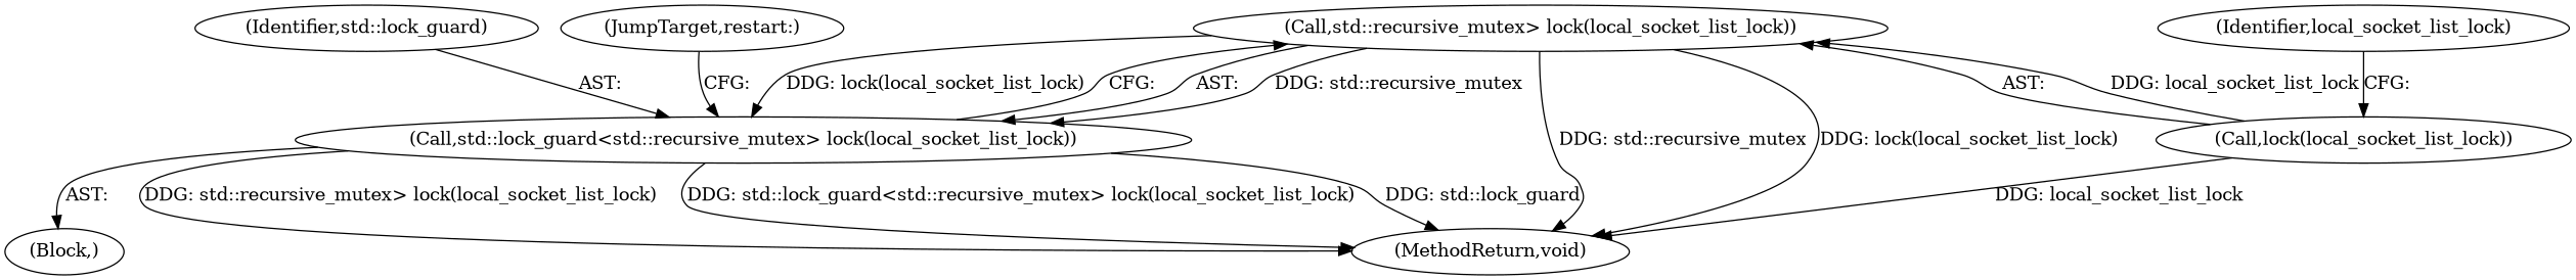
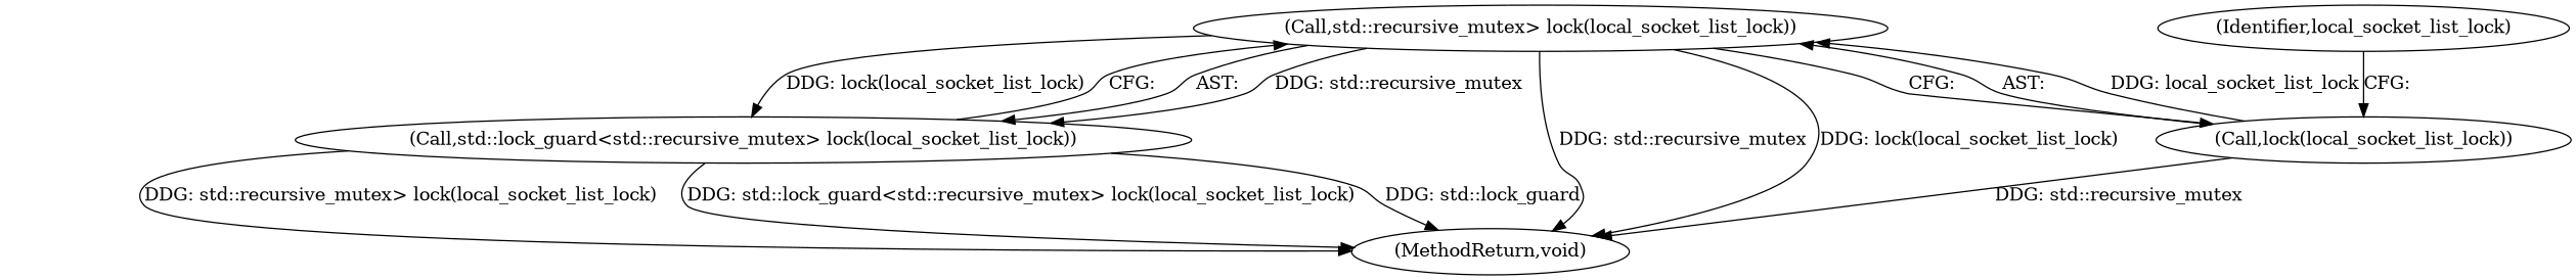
  digraph {
    n1 [label="(Call,std::recursive_mutex> lock(local_socket_list_lock))"]
    n2 [label="(Call,lock(local_socket_list_lock))"]
    n3 [label="(Call,std::lock_guard<std::recursive_mutex> lock(local_socket_list_lock))"]
    n4 [label="(MethodReturn,void)"]
-   n5 [label="(Block,)"]
    n6 [label="(Identifier,local_socket_list_lock)"]
-   n7 [label="(Identifier,std::lock_guard)"]
-   n8 [label="(JumpTarget,restart:)"]
+   n1 -> n2 [label="CFG: "]
    n1 -> n3 [label="AST: "]
    n1 -> n3 [label="DDG: std::recursive_mutex"]
    n1 -> n3 [label="DDG: lock(local_socket_list_lock)"]
    n1 -> n4 [label="DDG: std::recursive_mutex"]
    n1 -> n4 [label="DDG: lock(local_socket_list_lock)"]
    n2 -> n1 [label="AST: "]
    n2 -> n1 [label="DDG: local_socket_list_lock"]
-   n2 -> n4 [label="DDG: local_socket_list_lock"]
+   n2 -> n4 [label="DDG: std::recursive_mutex"]
    n3 -> n1 [label="CFG: "]
    n3 -> n4 [label="DDG: std::recursive_mutex> lock(local_socket_list_lock)"]
    n3 -> n4 [label="DDG: std::lock_guard<std::recursive_mutex> lock(local_socket_list_lock)"]
    n3 -> n4 [label="DDG: std::lock_guard"]
-   n3 -> n5 [label="AST: "]
    n6 -> n2 [label="CFG: "]
-   n7 -> n3 [label="AST: "]
-   n8 -> n3 [label="CFG: "]
  }
